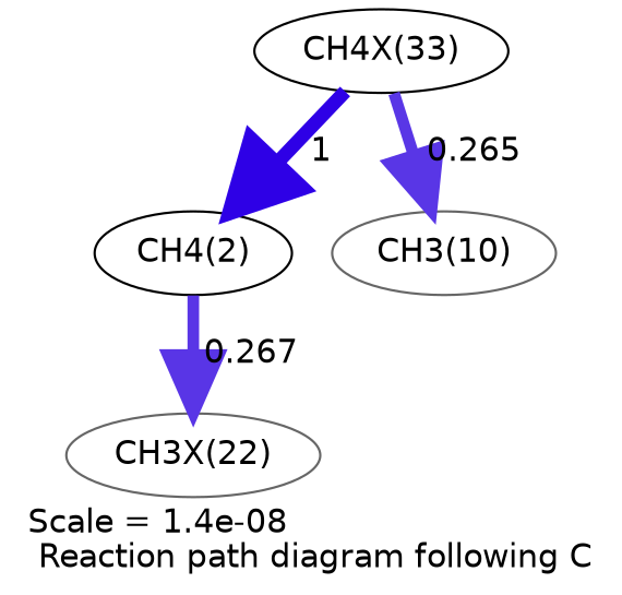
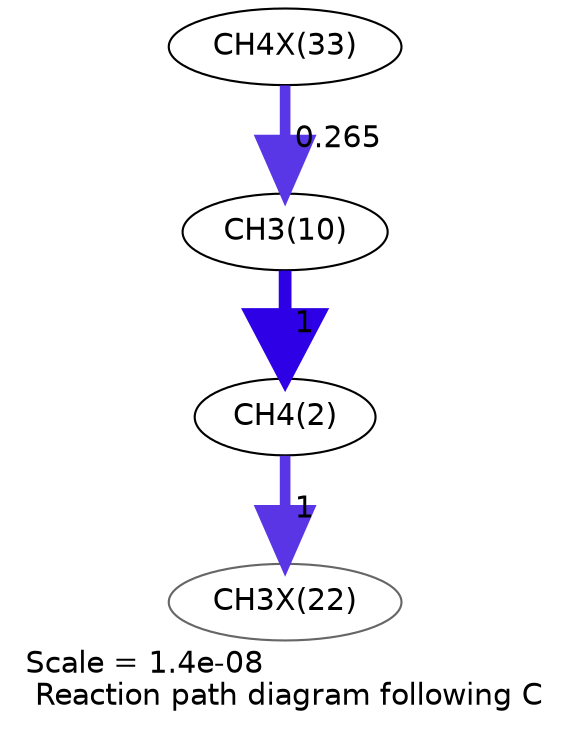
  digraph {
    fontname=Helvetica
    label="Scale = 1.4e-08\l Reaction path diagram following C"
    node [color=black fontname=Helvetica]
    edge [arrowsize=2.5 fontname=Helvetica penwidth=5]
    n1 [label="CH4X(33)"]
    n2 [label="CH4(2)"]
-   n3 [color=gray40 label="CH3(10)"]
+   n3 [label="CH3(10)"]
    n4 [color=gray40 label="CH3X(22)"]
-   n1 -> n2 [arrowsize=3 color="0.7, 1.5, 0.9" label=" 1" penwidth=6]
+   n3 -> n2 [arrowsize=3 color="0.7, 1.5, 0.9" label=" 1" penwidth=6]
    n1 -> n3 [color="0.7, 0.765, 0.9" label=" 0.265"]
-   n2 -> n4 [color="0.7, 0.767, 0.9" label=" 0.267"]
+   n2 -> n4 [color="0.7, 0.767, 0.9" label=" 1"]
  }
